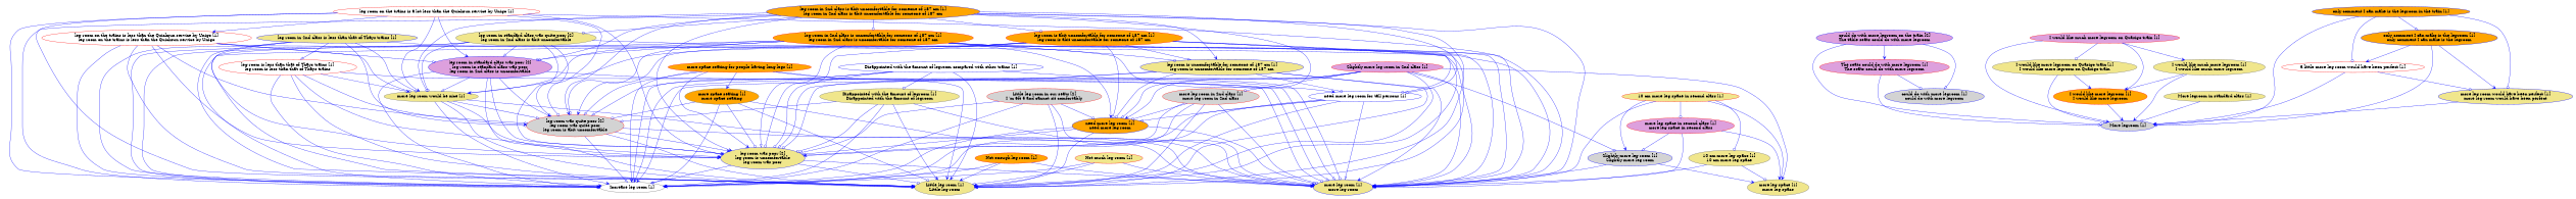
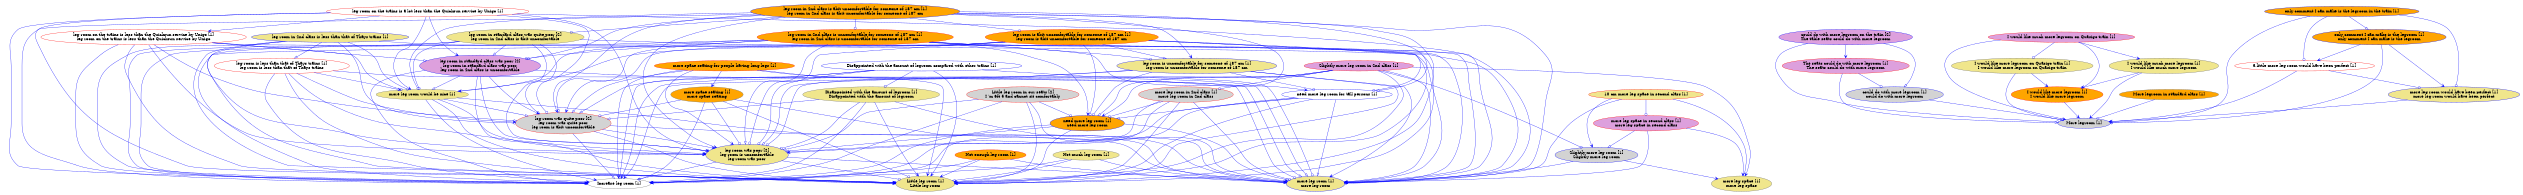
  digraph {
    node [color=red fillcolor=khaki style=filled]
    edge [arrowhead=odot color=blue]
    "Little leg room in our seats [2]\nI 'm 6ft 5 and cannot sit comfortably" [fillcolor=lightgrey]
    "leg room was poor [2]\nleg room is uncomfortable\nleg room was poor" [color=blue]
    "Increase leg room [1]" [color=gray40 fillcolor=white]
    "Little leg room [1]\nLittle leg room" [color=gray40]
    "more leg room [1]\nmore leg room" [color=blue]
    "need more leg room [1]\nneed more leg room" [color=blue fillcolor=orange]
    "leg room was quite poor [2]\nleg room was quite poor\nleg room is abit uncomfortable" [fillcolor=lightgrey]
    "leg room in standard class was quite poor [2]\nleg room in 2nd class is abit uncomfortable" [color=gray40]
    "leg room in standard class was poor [2]\nleg room in standard class was poor\nleg room in 2nd class is uncomfortable" [color=blue fillcolor=plum]
    "more leg room would be nice [1]" [color=gray40]
    "could do with more legroom on the train [2]\nThe table seats could do with more legroom" [color=blue fillcolor=plum]
    "More legroom [1]" [color=blue fillcolor=lightgrey]
    "The seats could do with more legroom [1]\nThe seats could do with more legroom" [fillcolor=plum]
    "could do with more legroom [1]\ncould do with more legroom" [color=blue fillcolor=lightgrey]
    "10 cm more leg space in second class [1]"
    "more leg space in second class [1]\nmore leg space in second class" [fillcolor=plum]
    "more leg space [1]\nmore leg space" [color=gray40]
-   "10 cm more leg space [1]\n10 cm more leg space" [color=gray40]
    "Slightly more leg room [1]\nSlightly more leg room" [color=blue fillcolor=lightgrey]
    "Disappointed with the amount of legroom compared with other trains [1]" [color=blue fillcolor=white]
    "Disappointed with the amount of legroom [1]\nDisappointed with the amount of legroom" [color=gray40]
    "I would like much more legroom on Quasigo train [1]" [fillcolor=plum]
    "I would like more legroom on Quasigo train [1]\nI would like more legroom on Quasigo train" [color=gray40]
    "I would like more legroom [1]\nI would like more legroom" [fillcolor=orange]
    "I would like much more legroom [1]\nI would like much more legroom" [color=gray40]
-   "More legroom in standard class [1]" [color=gray40]
+   "More legroom in standard class [1]" [color=gray40 fillcolor=orange]
    "Not enough leg room [1]" [fillcolor=orange]
-   "Not much leg room [1]"
+   "Not much leg room [1]" [color=gray40]
    "Slightly more leg room in 2nd class [1]" [fillcolor=plum]
    "more leg room in 2nd class [1]\nmore leg room in 2nd class" [fillcolor=lightgrey]
    "a little more leg room would have been perfect [1]" [fillcolor=white]
    "more leg room would have been perfect [1]\nmore leg room would have been perfect" [color=blue]
    "leg room in 2nd class is abit uncomfortable for someone of 187 cm [1]\nleg room in 2nd class is abit uncomfortable for someone of 187 cm" [color=blue fillcolor=orange]
    "leg room is abit uncomfortable for someone of 187 cm [1]\nleg room is abit uncomfortable for someone of 187 cm" [fillcolor=orange]
    "leg room is uncomfortable for someone of 187 cm [1]\nleg room is uncomfortable for someone of 187 cm" [color=blue]
    "leg room in 2nd class is uncomfortable for someone of 187 cm [1]\nleg room in 2nd class is uncomfortable for someone of 187 cm" [fillcolor=orange]
    "need more leg room for tall persons [1]" [color=blue fillcolor=white]
    "leg room in 2nd class is less than that of Thays trains [1]" [color=blue]
    "leg room is less than that of Thays trains [1]\nleg room is less than that of Thays trains" [fillcolor=white]
    "leg room on the trains is a lot less than the Quicksun service by Unigo [1]" [fillcolor=white]
    "leg room on the trains is less than the Quicksun service by Unigo [1]\nleg room on the trains is less than the Quicksun service by Unigo" [fillcolor=white]
    "more space seating for people having long legs [1]" [fillcolor=orange]
    "more space seating [1]\nmore space seating" [color=gray40 fillcolor=orange]
    "only comment I can make is the legroom in the train [1]" [color=blue fillcolor=orange]
    "only comment I can make is the legroom [1]\nonly comment I can make is the legroom" [color=blue fillcolor=orange]
    "Little leg room in our seats [2]\nI 'm 6ft 5 and cannot sit comfortably" -> "leg room was poor [2]\nleg room is uncomfortable\nleg room was poor" [arrowhead=onormal]
    "Little leg room in our seats [2]\nI 'm 6ft 5 and cannot sit comfortably" -> "Increase leg room [1]" [arrowhead=onormal]
    "Little leg room in our seats [2]\nI 'm 6ft 5 and cannot sit comfortably" -> "Little leg room [1]\nLittle leg room"
    "Little leg room in our seats [2]\nI 'm 6ft 5 and cannot sit comfortably" -> "more leg room [1]\nmore leg room" [arrowhead=vee]
    "Little leg room in our seats [2]\nI 'm 6ft 5 and cannot sit comfortably" -> "need more leg room [1]\nneed more leg room"
    "leg room was poor [2]\nleg room is uncomfortable\nleg room was poor" -> "Increase leg room [1]" [arrowhead=onormal]
    "leg room was poor [2]\nleg room is uncomfortable\nleg room was poor" -> "Little leg room [1]\nLittle leg room"
    "leg room was poor [2]\nleg room is uncomfortable\nleg room was poor" -> "more leg room [1]\nmore leg room" [arrowhead=onormal]
    "need more leg room [1]\nneed more leg room" -> "leg room was poor [2]\nleg room is uncomfortable\nleg room was poor" [arrowhead=onormal]
    "need more leg room [1]\nneed more leg room" -> "Increase leg room [1]" [arrowhead=vee]
    "need more leg room [1]\nneed more leg room" -> "Little leg room [1]\nLittle leg room" [arrowhead=vee]
    "need more leg room [1]\nneed more leg room" -> "more leg room [1]\nmore leg room" [arrowhead=onormal]
    "leg room was quite poor [2]\nleg room was quite poor\nleg room is abit uncomfortable" -> "leg room was poor [2]\nleg room is uncomfortable\nleg room was poor" [arrowhead=vee]
    "leg room was quite poor [2]\nleg room was quite poor\nleg room is abit uncomfortable" -> "Increase leg room [1]" [arrowhead=onormal]
    "leg room was quite poor [2]\nleg room was quite poor\nleg room is abit uncomfortable" -> "Little leg room [1]\nLittle leg room" [arrowhead=vee]
    "leg room was quite poor [2]\nleg room was quite poor\nleg room is abit uncomfortable" -> "more leg room [1]\nmore leg room"
    "leg room in standard class was quite poor [2]\nleg room in 2nd class is abit uncomfortable" -> "leg room was poor [2]\nleg room is uncomfortable\nleg room was poor" [arrowhead=vee]
    "leg room in standard class was quite poor [2]\nleg room in 2nd class is abit uncomfortable" -> "Increase leg room [1]" [arrowhead=onormal]
    "leg room in standard class was quite poor [2]\nleg room in 2nd class is abit uncomfortable" -> "Little leg room [1]\nLittle leg room" [arrowhead=onormal]
    "leg room in standard class was quite poor [2]\nleg room in 2nd class is abit uncomfortable" -> "more leg room [1]\nmore leg room" [arrowhead=onormal]
    "leg room in standard class was quite poor [2]\nleg room in 2nd class is abit uncomfortable" -> "leg room was quite poor [2]\nleg room was quite poor\nleg room is abit uncomfortable" [arrowhead=onormal]
    "leg room in standard class was quite poor [2]\nleg room in 2nd class is abit uncomfortable" -> "leg room in standard class was poor [2]\nleg room in standard class was poor\nleg room in 2nd class is uncomfortable" [arrowhead=onormal]
    "leg room in standard class was quite poor [2]\nleg room in 2nd class is abit uncomfortable" -> "more leg room would be nice [1]"
    "leg room in standard class was poor [2]\nleg room in standard class was poor\nleg room in 2nd class is uncomfortable" -> "leg room was poor [2]\nleg room is uncomfortable\nleg room was poor"
    "leg room in standard class was poor [2]\nleg room in standard class was poor\nleg room in 2nd class is uncomfortable" -> "Increase leg room [1]" [arrowhead=onormal]
    "leg room in standard class was poor [2]\nleg room in standard class was poor\nleg room in 2nd class is uncomfortable" -> "Little leg room [1]\nLittle leg room" [arrowhead=onormal]
    "leg room in standard class was poor [2]\nleg room in standard class was poor\nleg room in 2nd class is uncomfortable" -> "more leg room [1]\nmore leg room" [arrowhead=onormal]
    "leg room in standard class was poor [2]\nleg room in standard class was poor\nleg room in 2nd class is uncomfortable" -> "leg room was quite poor [2]\nleg room was quite poor\nleg room is abit uncomfortable" [arrowhead=vee]
    "leg room in standard class was poor [2]\nleg room in standard class was poor\nleg room in 2nd class is uncomfortable" -> "more leg room would be nice [1]" [arrowhead=onormal]
    "more leg room would be nice [1]" -> "leg room was poor [2]\nleg room is uncomfortable\nleg room was poor" [arrowhead=onormal]
    "more leg room would be nice [1]" -> "Increase leg room [1]" [arrowhead=vee]
    "more leg room would be nice [1]" -> "Little leg room [1]\nLittle leg room"
    "more leg room would be nice [1]" -> "more leg room [1]\nmore leg room" [arrowhead=onormal]
    "more leg room would be nice [1]" -> "leg room was quite poor [2]\nleg room was quite poor\nleg room is abit uncomfortable" [arrowhead=onormal]
    "could do with more legroom on the train [2]\nThe table seats could do with more legroom" -> "More legroom [1]"
    "could do with more legroom on the train [2]\nThe table seats could do with more legroom" -> "The seats could do with more legroom [1]\nThe seats could do with more legroom" [arrowhead=vee]
    "could do with more legroom on the train [2]\nThe table seats could do with more legroom" -> "could do with more legroom [1]\ncould do with more legroom" [arrowhead=onormal]
    "The seats could do with more legroom [1]\nThe seats could do with more legroom" -> "More legroom [1]" [arrowhead=onormal]
    "The seats could do with more legroom [1]\nThe seats could do with more legroom" -> "could do with more legroom [1]\ncould do with more legroom"
+   "could do with more legroom [1]\ncould do with more legroom" -> "More legroom [1]"
    "10 cm more leg space in second class [1]" -> "more leg room [1]\nmore leg room"
    "10 cm more leg space in second class [1]" -> "more leg space in second class [1]\nmore leg space in second class"
    "10 cm more leg space in second class [1]" -> "more leg space [1]\nmore leg space"
-   "10 cm more leg space in second class [1]" -> "10 cm more leg space [1]\n10 cm more leg space"
    "10 cm more leg space in second class [1]" -> "Slightly more leg room [1]\nSlightly more leg room" [arrowhead=vee]
    "more leg space in second class [1]\nmore leg space in second class" -> "more leg room [1]\nmore leg room" [arrowhead=onormal]
    "more leg space in second class [1]\nmore leg space in second class" -> "more leg space [1]\nmore leg space" [arrowhead=vee]
    "more leg space in second class [1]\nmore leg space in second class" -> "Slightly more leg room [1]\nSlightly more leg room" [arrowhead=onormal]
-   "10 cm more leg space [1]\n10 cm more leg space" -> "more leg room [1]\nmore leg room" [arrowhead=onormal]
-   "10 cm more leg space [1]\n10 cm more leg space" -> "more leg space [1]\nmore leg space"
    "Slightly more leg room [1]\nSlightly more leg room" -> "more leg room [1]\nmore leg room"
    "Slightly more leg room [1]\nSlightly more leg room" -> "more leg space [1]\nmore leg space" [arrowhead=vee]
    "Disappointed with the amount of legroom compared with other trains [1]" -> "leg room was poor [2]\nleg room is uncomfortable\nleg room was poor"
    "Disappointed with the amount of legroom compared with other trains [1]" -> "Increase leg room [1]"
    "Disappointed with the amount of legroom compared with other trains [1]" -> "Little leg room [1]\nLittle leg room" [arrowhead=vee]
    "Disappointed with the amount of legroom compared with other trains [1]" -> "more leg room [1]\nmore leg room"
    "Disappointed with the amount of legroom compared with other trains [1]" -> "leg room was quite poor [2]\nleg room was quite poor\nleg room is abit uncomfortable" [arrowhead=onormal]
    "Disappointed with the amount of legroom compared with other trains [1]" -> "Disappointed with the amount of legroom [1]\nDisappointed with the amount of legroom"
    "Disappointed with the amount of legroom [1]\nDisappointed with the amount of legroom" -> "leg room was poor [2]\nleg room is uncomfortable\nleg room was poor"
    "Disappointed with the amount of legroom [1]\nDisappointed with the amount of legroom" -> "Increase leg room [1]" [arrowhead=onormal]
    "Disappointed with the amount of legroom [1]\nDisappointed with the amount of legroom" -> "Little leg room [1]\nLittle leg room" [arrowhead=vee]
    "Disappointed with the amount of legroom [1]\nDisappointed with the amount of legroom" -> "more leg room [1]\nmore leg room"
    "Disappointed with the amount of legroom [1]\nDisappointed with the amount of legroom" -> "leg room was quite poor [2]\nleg room was quite poor\nleg room is abit uncomfortable" [arrowhead=onormal]
    "I would like much more legroom on Quasigo train [1]" -> "More legroom [1]" [arrowhead=vee]
    "I would like much more legroom on Quasigo train [1]" -> "I would like more legroom on Quasigo train [1]\nI would like more legroom on Quasigo train"
    "I would like much more legroom on Quasigo train [1]" -> "I would like more legroom [1]\nI would like more legroom" [arrowhead=vee]
    "I would like much more legroom on Quasigo train [1]" -> "I would like much more legroom [1]\nI would like much more legroom" [arrowhead=vee]
    "I would like more legroom on Quasigo train [1]\nI would like more legroom on Quasigo train" -> "More legroom [1]" [arrowhead=onormal]
    "I would like more legroom on Quasigo train [1]\nI would like more legroom on Quasigo train" -> "I would like more legroom [1]\nI would like more legroom" [arrowhead=vee]
    "I would like more legroom [1]\nI would like more legroom" -> "More legroom [1]" [arrowhead=vee]
    "I would like much more legroom [1]\nI would like much more legroom" -> "More legroom [1]" [arrowhead=vee]
    "I would like much more legroom [1]\nI would like much more legroom" -> "I would like more legroom [1]\nI would like more legroom"
    "More legroom in standard class [1]" -> "More legroom [1]"
    "Not enough leg room [1]" -> "Increase leg room [1]" [arrowhead=onormal]
    "Not enough leg room [1]" -> "Little leg room [1]\nLittle leg room" [arrowhead=vee]
    "Not enough leg room [1]" -> "more leg room [1]\nmore leg room"
    "Not much leg room [1]" -> "Increase leg room [1]" [arrowhead=onormal]
    "Not much leg room [1]" -> "Little leg room [1]\nLittle leg room" [arrowhead=onormal]
    "Not much leg room [1]" -> "more leg room [1]\nmore leg room" [arrowhead=vee]
    "Slightly more leg room in 2nd class [1]" -> "leg room was poor [2]\nleg room is uncomfortable\nleg room was poor"
    "Slightly more leg room in 2nd class [1]" -> "Increase leg room [1]" [arrowhead=vee]
    "Slightly more leg room in 2nd class [1]" -> "Little leg room [1]\nLittle leg room"
    "Slightly more leg room in 2nd class [1]" -> "more leg room [1]\nmore leg room" [arrowhead=onormal]
    "Slightly more leg room in 2nd class [1]" -> "need more leg room [1]\nneed more leg room" [arrowhead=vee]
    "Slightly more leg room in 2nd class [1]" -> "more leg space [1]\nmore leg space" [arrowhead=vee]
    "Slightly more leg room in 2nd class [1]" -> "Slightly more leg room [1]\nSlightly more leg room"
    "Slightly more leg room in 2nd class [1]" -> "more leg room in 2nd class [1]\nmore leg room in 2nd class"
    "more leg room in 2nd class [1]\nmore leg room in 2nd class" -> "leg room was poor [2]\nleg room is uncomfortable\nleg room was poor"
    "more leg room in 2nd class [1]\nmore leg room in 2nd class" -> "Increase leg room [1]" [arrowhead=onormal]
    "more leg room in 2nd class [1]\nmore leg room in 2nd class" -> "Little leg room [1]\nLittle leg room" [arrowhead=onormal]
    "more leg room in 2nd class [1]\nmore leg room in 2nd class" -> "more leg room [1]\nmore leg room"
    "more leg room in 2nd class [1]\nmore leg room in 2nd class" -> "need more leg room [1]\nneed more leg room"
    "a little more leg room would have been perfect [1]" -> "More legroom [1]" [arrowhead=vee]
    "a little more leg room would have been perfect [1]" -> "more leg room would have been perfect [1]\nmore leg room would have been perfect"
    "more leg room would have been perfect [1]\nmore leg room would have been perfect" -> "More legroom [1]" [arrowhead=vee]
    "leg room in 2nd class is abit uncomfortable for someone of 187 cm [1]\nleg room in 2nd class is abit uncomfortable for someone of 187 cm" -> "leg room was poor [2]\nleg room is uncomfortable\nleg room was poor" [arrowhead=vee]
    "leg room in 2nd class is abit uncomfortable for someone of 187 cm [1]\nleg room in 2nd class is abit uncomfortable for someone of 187 cm" -> "Increase leg room [1]"
    "leg room in 2nd class is abit uncomfortable for someone of 187 cm [1]\nleg room in 2nd class is abit uncomfortable for someone of 187 cm" -> "Little leg room [1]\nLittle leg room" [arrowhead=vee]
    "leg room in 2nd class is abit uncomfortable for someone of 187 cm [1]\nleg room in 2nd class is abit uncomfortable for someone of 187 cm" -> "more leg room [1]\nmore leg room"
    "leg room in 2nd class is abit uncomfortable for someone of 187 cm [1]\nleg room in 2nd class is abit uncomfortable for someone of 187 cm" -> "need more leg room [1]\nneed more leg room" [arrowhead=onormal]
    "leg room in 2nd class is abit uncomfortable for someone of 187 cm [1]\nleg room in 2nd class is abit uncomfortable for someone of 187 cm" -> "leg room was quite poor [2]\nleg room was quite poor\nleg room is abit uncomfortable" [arrowhead=vee]
    "leg room in 2nd class is abit uncomfortable for someone of 187 cm [1]\nleg room in 2nd class is abit uncomfortable for someone of 187 cm" -> "leg room in standard class was quite poor [2]\nleg room in 2nd class is abit uncomfortable"
    "leg room in 2nd class is abit uncomfortable for someone of 187 cm [1]\nleg room in 2nd class is abit uncomfortable for someone of 187 cm" -> "leg room in standard class was poor [2]\nleg room in standard class was poor\nleg room in 2nd class is uncomfortable" [arrowhead=onormal]
    "leg room in 2nd class is abit uncomfortable for someone of 187 cm [1]\nleg room in 2nd class is abit uncomfortable for someone of 187 cm" -> "more leg room would be nice [1]"
    "leg room in 2nd class is abit uncomfortable for someone of 187 cm [1]\nleg room in 2nd class is abit uncomfortable for someone of 187 cm" -> "leg room is abit uncomfortable for someone of 187 cm [1]\nleg room is abit uncomfortable for someone of 187 cm"
    "leg room in 2nd class is abit uncomfortable for someone of 187 cm [1]\nleg room in 2nd class is abit uncomfortable for someone of 187 cm" -> "leg room is uncomfortable for someone of 187 cm [1]\nleg room is uncomfortable for someone of 187 cm" [arrowhead=vee]
    "leg room in 2nd class is abit uncomfortable for someone of 187 cm [1]\nleg room in 2nd class is abit uncomfortable for someone of 187 cm" -> "leg room in 2nd class is uncomfortable for someone of 187 cm [1]\nleg room in 2nd class is uncomfortable for someone of 187 cm"
    "leg room in 2nd class is abit uncomfortable for someone of 187 cm [1]\nleg room in 2nd class is abit uncomfortable for someone of 187 cm" -> "need more leg room for tall persons [1]" [arrowhead=onormal]
    "leg room is abit uncomfortable for someone of 187 cm [1]\nleg room is abit uncomfortable for someone of 187 cm" -> "leg room was poor [2]\nleg room is uncomfortable\nleg room was poor"
    "leg room is abit uncomfortable for someone of 187 cm [1]\nleg room is abit uncomfortable for someone of 187 cm" -> "Increase leg room [1]"
    "leg room is abit uncomfortable for someone of 187 cm [1]\nleg room is abit uncomfortable for someone of 187 cm" -> "Little leg room [1]\nLittle leg room" [arrowhead=onormal]
    "leg room is abit uncomfortable for someone of 187 cm [1]\nleg room is abit uncomfortable for someone of 187 cm" -> "more leg room [1]\nmore leg room" [arrowhead=onormal]
    "leg room is abit uncomfortable for someone of 187 cm [1]\nleg room is abit uncomfortable for someone of 187 cm" -> "need more leg room [1]\nneed more leg room"
    "leg room is abit uncomfortable for someone of 187 cm [1]\nleg room is abit uncomfortable for someone of 187 cm" -> "leg room was quite poor [2]\nleg room was quite poor\nleg room is abit uncomfortable" [arrowhead=vee]
    "leg room is abit uncomfortable for someone of 187 cm [1]\nleg room is abit uncomfortable for someone of 187 cm" -> "more leg room would be nice [1]" [arrowhead=onormal]
    "leg room is abit uncomfortable for someone of 187 cm [1]\nleg room is abit uncomfortable for someone of 187 cm" -> "leg room is uncomfortable for someone of 187 cm [1]\nleg room is uncomfortable for someone of 187 cm" [arrowhead=onormal]
    "leg room is abit uncomfortable for someone of 187 cm [1]\nleg room is abit uncomfortable for someone of 187 cm" -> "need more leg room for tall persons [1]"
    "leg room is uncomfortable for someone of 187 cm [1]\nleg room is uncomfortable for someone of 187 cm" -> "leg room was poor [2]\nleg room is uncomfortable\nleg room was poor" [arrowhead=onormal]
    "leg room is uncomfortable for someone of 187 cm [1]\nleg room is uncomfortable for someone of 187 cm" -> "Increase leg room [1]" [arrowhead=vee]
    "leg room is uncomfortable for someone of 187 cm [1]\nleg room is uncomfortable for someone of 187 cm" -> "Little leg room [1]\nLittle leg room"
    "leg room is uncomfortable for someone of 187 cm [1]\nleg room is uncomfortable for someone of 187 cm" -> "more leg room [1]\nmore leg room" [arrowhead=vee]
    "leg room is uncomfortable for someone of 187 cm [1]\nleg room is uncomfortable for someone of 187 cm" -> "need more leg room [1]\nneed more leg room"
    "leg room is uncomfortable for someone of 187 cm [1]\nleg room is uncomfortable for someone of 187 cm" -> "need more leg room for tall persons [1]"
    "leg room in 2nd class is uncomfortable for someone of 187 cm [1]\nleg room in 2nd class is uncomfortable for someone of 187 cm" -> "leg room was poor [2]\nleg room is uncomfortable\nleg room was poor" [arrowhead=onormal]
    "leg room in 2nd class is uncomfortable for someone of 187 cm [1]\nleg room in 2nd class is uncomfortable for someone of 187 cm" -> "Increase leg room [1]"
    "leg room in 2nd class is uncomfortable for someone of 187 cm [1]\nleg room in 2nd class is uncomfortable for someone of 187 cm" -> "Little leg room [1]\nLittle leg room" [arrowhead=onormal]
    "leg room in 2nd class is uncomfortable for someone of 187 cm [1]\nleg room in 2nd class is uncomfortable for someone of 187 cm" -> "more leg room [1]\nmore leg room" [arrowhead=vee]
    "leg room in 2nd class is uncomfortable for someone of 187 cm [1]\nleg room in 2nd class is uncomfortable for someone of 187 cm" -> "need more leg room [1]\nneed more leg room" [arrowhead=vee]
    "leg room in 2nd class is uncomfortable for someone of 187 cm [1]\nleg room in 2nd class is uncomfortable for someone of 187 cm" -> "leg room was quite poor [2]\nleg room was quite poor\nleg room is abit uncomfortable" [arrowhead=onormal]
    "leg room in 2nd class is uncomfortable for someone of 187 cm [1]\nleg room in 2nd class is uncomfortable for someone of 187 cm" -> "leg room in standard class was poor [2]\nleg room in standard class was poor\nleg room in 2nd class is uncomfortable"
    "leg room in 2nd class is uncomfortable for someone of 187 cm [1]\nleg room in 2nd class is uncomfortable for someone of 187 cm" -> "more leg room would be nice [1]" [arrowhead=vee]
    "leg room in 2nd class is uncomfortable for someone of 187 cm [1]\nleg room in 2nd class is uncomfortable for someone of 187 cm" -> "leg room is uncomfortable for someone of 187 cm [1]\nleg room is uncomfortable for someone of 187 cm"
    "leg room in 2nd class is uncomfortable for someone of 187 cm [1]\nleg room in 2nd class is uncomfortable for someone of 187 cm" -> "need more leg room for tall persons [1]" [arrowhead=vee]
    "need more leg room for tall persons [1]" -> "leg room was poor [2]\nleg room is uncomfortable\nleg room was poor" [arrowhead=vee]
    "need more leg room for tall persons [1]" -> "Increase leg room [1]" [arrowhead=vee]
    "need more leg room for tall persons [1]" -> "Little leg room [1]\nLittle leg room"
    "need more leg room for tall persons [1]" -> "more leg room [1]\nmore leg room" [arrowhead=onormal]
    "need more leg room for tall persons [1]" -> "need more leg room [1]\nneed more leg room" [arrowhead=onormal]
    "leg room in 2nd class is less than that of Thays trains [1]" -> "leg room was poor [2]\nleg room is uncomfortable\nleg room was poor" [arrowhead=vee]
    "leg room in 2nd class is less than that of Thays trains [1]" -> "Increase leg room [1]" [arrowhead=vee]
    "leg room in 2nd class is less than that of Thays trains [1]" -> "Little leg room [1]\nLittle leg room"
    "leg room in 2nd class is less than that of Thays trains [1]" -> "more leg room [1]\nmore leg room"
    "leg room in 2nd class is less than that of Thays trains [1]" -> "leg room was quite poor [2]\nleg room was quite poor\nleg room is abit uncomfortable"
    "leg room in 2nd class is less than that of Thays trains [1]" -> "more leg room would be nice [1]"
    "leg room in 2nd class is less than that of Thays trains [1]" -> "leg room is less than that of Thays trains [1]\nleg room is less than that of Thays trains" [arrowhead=onormal]
    "leg room is less than that of Thays trains [1]\nleg room is less than that of Thays trains" -> "leg room was poor [2]\nleg room is uncomfortable\nleg room was poor" [arrowhead=vee]
    "leg room is less than that of Thays trains [1]\nleg room is less than that of Thays trains" -> "Increase leg room [1]" [arrowhead=vee]
    "leg room is less than that of Thays trains [1]\nleg room is less than that of Thays trains" -> "Little leg room [1]\nLittle leg room" [arrowhead=vee]
    "leg room is less than that of Thays trains [1]\nleg room is less than that of Thays trains" -> "more leg room [1]\nmore leg room"
    "leg room is less than that of Thays trains [1]\nleg room is less than that of Thays trains" -> "leg room was quite poor [2]\nleg room was quite poor\nleg room is abit uncomfortable" [arrowhead=vee]
    "leg room is less than that of Thays trains [1]\nleg room is less than that of Thays trains" -> "more leg room would be nice [1]" [arrowhead=vee]
    "leg room on the trains is a lot less than the Quicksun service by Unigo [1]" -> "leg room was poor [2]\nleg room is uncomfortable\nleg room was poor"
    "leg room on the trains is a lot less than the Quicksun service by Unigo [1]" -> "Increase leg room [1]" [arrowhead=onormal]
    "leg room on the trains is a lot less than the Quicksun service by Unigo [1]" -> "Little leg room [1]\nLittle leg room"
    "leg room on the trains is a lot less than the Quicksun service by Unigo [1]" -> "more leg room [1]\nmore leg room" [arrowhead=onormal]
    "leg room on the trains is a lot less than the Quicksun service by Unigo [1]" -> "leg room was quite poor [2]\nleg room was quite poor\nleg room is abit uncomfortable"
    "leg room on the trains is a lot less than the Quicksun service by Unigo [1]" -> "leg room in standard class was poor [2]\nleg room in standard class was poor\nleg room in 2nd class is uncomfortable" [arrowhead=vee]
    "leg room on the trains is a lot less than the Quicksun service by Unigo [1]" -> "more leg room would be nice [1]" [arrowhead=vee]
    "leg room on the trains is a lot less than the Quicksun service by Unigo [1]" -> "leg room on the trains is less than the Quicksun service by Unigo [1]\nleg room on the trains is less than the Quicksun service by Unigo" [arrowhead=vee]
    "leg room on the trains is less than the Quicksun service by Unigo [1]\nleg room on the trains is less than the Quicksun service by Unigo" -> "leg room was poor [2]\nleg room is uncomfortable\nleg room was poor" [arrowhead=onormal]
    "leg room on the trains is less than the Quicksun service by Unigo [1]\nleg room on the trains is less than the Quicksun service by Unigo" -> "Increase leg room [1]"
    "leg room on the trains is less than the Quicksun service by Unigo [1]\nleg room on the trains is less than the Quicksun service by Unigo" -> "Little leg room [1]\nLittle leg room" [arrowhead=vee]
    "leg room on the trains is less than the Quicksun service by Unigo [1]\nleg room on the trains is less than the Quicksun service by Unigo" -> "more leg room [1]\nmore leg room" [arrowhead=vee]
    "leg room on the trains is less than the Quicksun service by Unigo [1]\nleg room on the trains is less than the Quicksun service by Unigo" -> "leg room was quite poor [2]\nleg room was quite poor\nleg room is abit uncomfortable" [arrowhead=onormal]
    "leg room on the trains is less than the Quicksun service by Unigo [1]\nleg room on the trains is less than the Quicksun service by Unigo" -> "leg room in standard class was poor [2]\nleg room in standard class was poor\nleg room in 2nd class is uncomfortable" [arrowhead=onormal]
    "leg room on the trains is less than the Quicksun service by Unigo [1]\nleg room on the trains is less than the Quicksun service by Unigo" -> "more leg room would be nice [1]"
    "more space seating for people having long legs [1]" -> "leg room was poor [2]\nleg room is uncomfortable\nleg room was poor" [arrowhead=vee]
    "more space seating for people having long legs [1]" -> "Increase leg room [1]" [arrowhead=vee]
    "more space seating for people having long legs [1]" -> "Little leg room [1]\nLittle leg room" [arrowhead=vee]
    "more space seating for people having long legs [1]" -> "more leg room [1]\nmore leg room" [arrowhead=onormal]
    "more space seating for people having long legs [1]" -> "leg room was quite poor [2]\nleg room was quite poor\nleg room is abit uncomfortable" [arrowhead=onormal]
    "more space seating for people having long legs [1]" -> "more space seating [1]\nmore space seating" [arrowhead=vee]
    "more space seating [1]\nmore space seating" -> "leg room was poor [2]\nleg room is uncomfortable\nleg room was poor"
    "more space seating [1]\nmore space seating" -> "Increase leg room [1]"
    "more space seating [1]\nmore space seating" -> "Little leg room [1]\nLittle leg room"
    "more space seating [1]\nmore space seating" -> "more leg room [1]\nmore leg room"
    "more space seating [1]\nmore space seating" -> "leg room was quite poor [2]\nleg room was quite poor\nleg room is abit uncomfortable"
    "only comment I can make is the legroom in the train [1]" -> "More legroom [1]"
    "only comment I can make is the legroom in the train [1]" -> "a little more leg room would have been perfect [1]"
    "only comment I can make is the legroom in the train [1]" -> "more leg room would have been perfect [1]\nmore leg room would have been perfect"
    "only comment I can make is the legroom in the train [1]" -> "only comment I can make is the legroom [1]\nonly comment I can make is the legroom" [arrowhead=onormal]
    "only comment I can make is the legroom [1]\nonly comment I can make is the legroom" -> "More legroom [1]"
    "only comment I can make is the legroom [1]\nonly comment I can make is the legroom" -> "a little more leg room would have been perfect [1]" [arrowhead=vee]
    "only comment I can make is the legroom [1]\nonly comment I can make is the legroom" -> "more leg room would have been perfect [1]\nmore leg room would have been perfect" [arrowhead=vee]
  }
